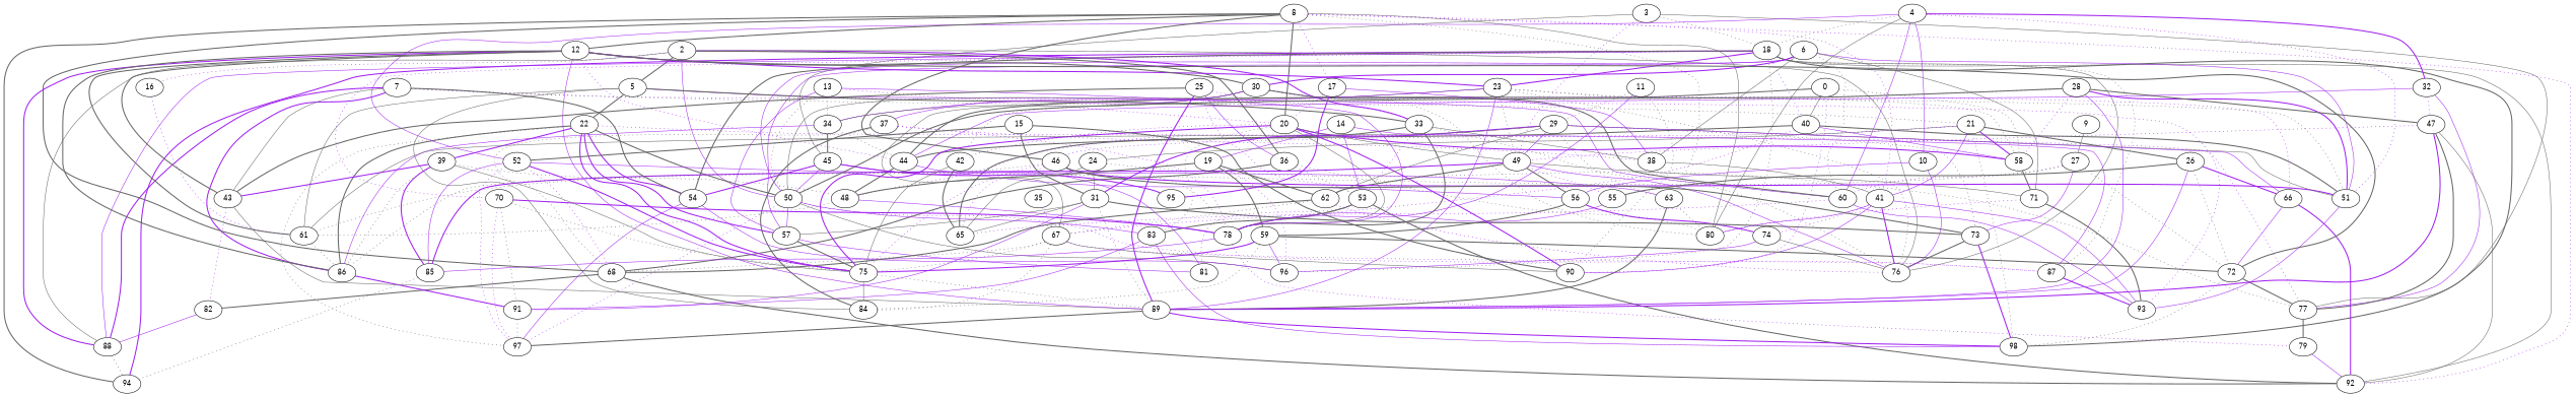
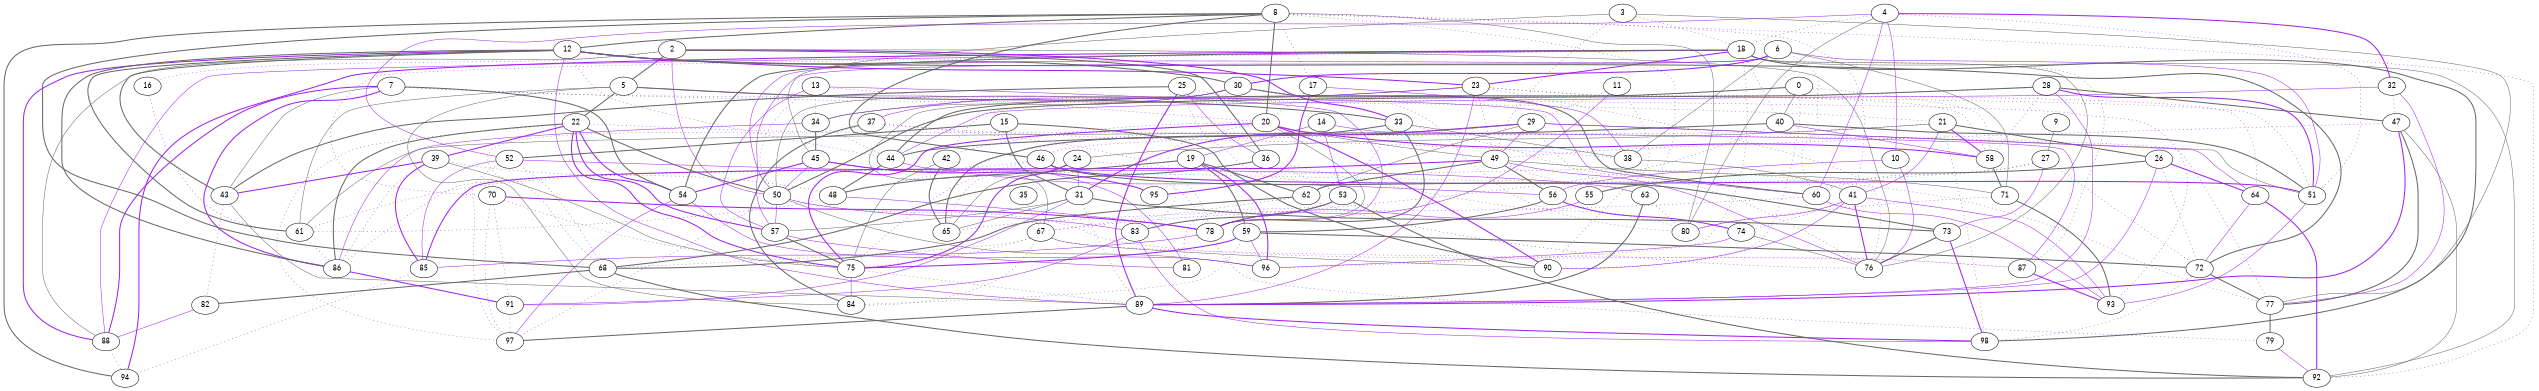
  strict graph {
    fontname=Lato
    node [fontname=Lato]
    edge [color=gray40 fontname=Lato is_available=True prob=1.0 style=bold]
    0
    40
    44
    58
    90
    51
    67
    56
    48
    71
    24
    77
    31
    65
    27
    60
    61
    72
    73
    2
    5
    16
    33
    36
    50
    76
    88
    22
    84
    38
    78
    53
    80
    68
    57
    87
    96
    83
    97
    94
    3
    18
    45
    49
    54
    92
    23
    70
    98
    95
    81
    62
    55
    85
    79
    4
    10
    32
    52
    47
    93
    63
    75
    86
    39
    6
    30
    34
-   66
+   66 [label=64]
    37
    41
    7
    21
    43
    46
    26
    89
    82
    91
    8
    12
    17
    20
    42
    74
    9
    59
    11
    29
    13
    14
    19
    15
    25
    28
    35
    0 -- 40 [prob=0.712997806608 style=solid]
    0 -- 44
    0 -- 58 [style=dotted]
    0 -- 90 [color=purple prob=0.564957918754 style=dotted]
    40 -- 44 [prob=0.728632019085]
    40 -- 58 [color=purple style=solid]
    40 -- 51 [prob=0.47552702144]
    40 -- 67 [color=purple prob=0.898745552173 style=dotted]
    44 -- 56 [color=purple prob=0.881920980676 style=solid]
    44 -- 48 [prob=0.604914016353]
    58 -- 71 [prob=0.937133774575]
    51 -- 93 [color=purple prob=0.706991689431 style=solid]
    67 -- 90 [prob=0.508689114054 style=solid]
    67 -- 84 [prob=0.811384483862 style=dotted]
    67 -- 68 [prob=0.878336074755 style=dotted]
    67 -- 87 [color=purple prob=0.797032755844 style=dotted]
    67 -- 75 [prob=0.585795943543 style=dotted]
    56 -- 74 [color=purple prob=0.965750168089]
    56 -- 59 [prob=0.89259306069]
    48 -- 61 [prob=0.189349230301 style=dotted]
    48 -- 78 [color=purple prob=0.296681707678 style=solid]
    71 -- 80 [color=purple prob=0.193361080352 style=dotted]
    71 -- 93 [prob=0.901970054349]
    24 -- 77 [prob=0.231980640974 style=dotted]
    24 -- 31 [prob=0.0333355446182 style=solid]
    24 -- 65 [prob=0.423402274529 style=solid]
    77 -- 79
    31 -- 65 [style=solid]
    31 -- 73 [prob=0.0825552420498]
    31 -- 57 [prob=0.627312039501 style=solid]
    31 -- 89 [prob=0.099542246024 style=dotted]
    31 -- 91 [color=purple prob=0.745796061672 style=solid]
    27 -- 60 [color=purple prob=0.388487342901 style=dotted]
    27 -- 61 [prob=0.438061041921 style=dotted]
    27 -- 72 [prob=0.968235969016 style=dotted]
    27 -- 73 [color=purple prob=0.755911595428 style=solid]
    60 -- 65 [color=purple prob=0.672804222802 style=dotted]
    60 -- 93 [color=purple style=solid]
    61 -- 86 [style=dotted]
    72 -- 77
    72 -- 98 [prob=0.76111672182 style=dotted]
    73 -- 76 [prob=0.798678079209]
    73 -- 98 [color=purple prob=0.605190410046]
    2 -- 5 [prob=0.879213992305]
    2 -- 16 [color=purple prob=0.207824063488 style=dotted]
    2 -- 33 [color=purple prob=0.75741853504]
    2 -- 36 [prob=0.858114996607]
    2 -- 50 [color=purple style=solid]
    2 -- 76 [prob=0.439826245381 style=solid]
    2 -- 88 [prob=0.548475039195 style=solid]
    5 -- 60 [color=purple prob=0.355632623614 style=solid]
    5 -- 61 [prob=0.690968893368 style=solid]
    5 -- 33
    5 -- 22
    5 -- 84 [prob=0.190567140253 style=solid]
    16 -- 61 [color=purple prob=0.796386238885 style=dotted]
    33 -- 65
    33 -- 76 [style=dotted]
    33 -- 38 [prob=0.999358339712 style=solid]
    33 -- 78
    33 -- 53 [color=purple prob=0.568843473362 style=dotted]
    36 -- 53 [prob=0.614268703643 style=dotted]
    36 -- 80 [prob=0.802022726274 style=dotted]
    36 -- 68
    50 -- 57 [color=purple style=solid]
    50 -- 87 [color=purple prob=0.893660323526 style=dotted]
    50 -- 96 [prob=0.781045575755 style=solid]
    50 -- 83 [color=purple prob=0.857607699209 style=solid]
    50 -- 97 [color=purple prob=0.0748674118585 style=dotted]
    88 -- 94 [prob=0.547315916997 style=dotted]
    22 -- 77 [color=purple prob=0.0757754986795 style=dotted]
    22 -- 50 [prob=0.234407621234]
    22 -- 57 [color=purple prob=0.296020959076]
    22 -- 97 [prob=0.995680295759 style=dotted]
    22 -- 54 [color=purple prob=0.327936395546]
    22 -- 75 [color=purple prob=0.195991584534]
    22 -- 86
    22 -- 39 [color=purple prob=0.478801724909]
    38 -- 41 [prob=0.92942761008 style=solid]
    78 -- 85 [color=purple prob=0.941897694118 style=solid]
    78 -- 79 [color=purple prob=0.51129738992 style=dotted]
    53 -- 78 [prob=0.738149735621 style=solid]
    53 -- 83 [prob=0.310099003766]
    53 -- 92 [prob=0.647207670509]
    53 -- 81 [color=purple prob=0.437637410231 style=dotted]
    68 -- 92 [prob=0.549239967537]
    68 -- 82 [prob=0.524530805779]
    57 -- 81 [color=purple prob=0.573438347289 style=solid]
    57 -- 75 [prob=0.513508462042]
    87 -- 93 [color=purple prob=0.615621337252]
    83 -- 98 [color=purple prob=0.676655242023 style=solid]
    83 -- 91 [color=purple prob=0.759191651139 style=solid]
    3 -- 77 [prob=0.118206901979 style=solid]
    3 -- 18 [style=dotted]
    3 -- 45 [style=solid]
    3 -- 49 [color=purple prob=0.826608452863 style=dotted]
    18 -- 40 [color=purple prob=0.265943478823 style=dotted]
    18 -- 76 [prob=0.597158097432 style=solid]
    18 -- 88 [color=purple style=solid]
    18 -- 87 [prob=0.609811225573 style=dotted]
    18 -- 96 [prob=0.0793671895713 style=dotted]
    18 -- 94 [color=purple]
    18 -- 54 [prob=0.127390572569]
    18 -- 92 [style=solid]
    18 -- 23 [color=purple prob=0.741481603658]
    18 -- 70 [color=purple prob=0.722469305559 style=dotted]
    18 -- 98 [prob=0.380751318236]
    45 -- 50 [color=purple prob=0.467418277096 style=solid]
    45 -- 54 [color=purple prob=0.199345808427]
    45 -- 95 [color=purple]
    45 -- 81 [color=purple prob=0.761128869232 style=solid]
    49 -- 56 [prob=0.212183870837]
    49 -- 71 [style=solid]
    49 -- 76 [color=purple style=solid]
    49 -- 62 [prob=0.831665437174]
    49 -- 55 [color=purple prob=0.64432706068 style=dotted]
    49 -- 85 [color=purple prob=0.060066879001]
    54 -- 96 [color=purple style=solid]
    54 -- 97 [color=purple prob=0.242689518695 style=solid]
    23 -- 58 [prob=0.532260773457 style=dotted]
    23 -- 51 [prob=0.439538374195 style=dotted]
    23 -- 67 [prob=0.333011446747 style=solid]
    23 -- 76 [prob=0.473386648221 style=dotted]
    23 -- 49 [prob=0.530280942726 style=dotted]
    23 -- 34 [color=purple prob=0.00372403625031 style=solid]
    23 -- 89 [color=purple prob=0.361688777783 style=solid]
    70 -- 78 [color=purple]
    70 -- 97 [color=purple style=dotted]
    70 -- 75 [prob=0.0164281755674 style=dotted]
    70 -- 91 [prob=0.751919973446 style=dotted]
    62 -- 67 [style=dotted]
    62 -- 76 [color=purple prob=0.546374856759 style=dotted]
    62 -- 68 [prob=0.0626609352035]
    55 -- 78 [color=purple style=solid]
    85 -- 94 [style=dotted]
    79 -- 92 [color=purple prob=0.611686209122 style=solid]
    4 -- 51 [color=purple prob=0.131869208187 style=dotted]
    4 -- 60 [color=purple prob=0.115680650591 style=solid]
    4 -- 80 [prob=0.265670753599 style=solid]
    4 -- 18 [style=dotted]
    4 -- 10 [color=purple prob=0.83114050686 style=solid]
    4 -- 32 [color=purple]
    4 -- 52 [color=purple prob=0.488903745217 style=solid]
    10 -- 56 [color=purple style=solid]
    10 -- 76 [color=purple prob=0.0788143584714 style=solid]
    32 -- 44 [color=purple style=solid]
    32 -- 77 [color=purple style=solid]
    32 -- 47 [color=purple prob=0.287643033561 style=dotted]
    52 -- 68 [color=purple prob=0.151268236221 style=dotted]
    52 -- 97 [color=purple prob=0.28400625259 style=dotted]
    52 -- 85 [color=purple prob=0.0888251463501 style=solid]
    52 -- 63 [color=purple prob=0.918654768075 style=solid]
-   52 -- 75 [color=purple prob=0.337658379871]
+   24 -- 75 [color=purple prob=0.337658379871]
    47 -- 77 [prob=0.517671481772]
    47 -- 49 [color=purple prob=0.94526726594 style=dotted]
    47 -- 92 [prob=0.658105919825 style=solid]
    47 -- 89 [color=purple]
    63 -- 80 [prob=0.0398649842909 style=dotted]
    63 -- 89
    75 -- 84 [prob=0.827654293741 style=solid]
    75 -- 89 [prob=0.910913494012 style=dotted]
    86 -- 91 [color=purple prob=0.022279409311]
    39 -- 48 [prob=0.851690308952 style=dotted]
    39 -- 85 [color=purple prob=0.270605529314]
    39 -- 75 [prob=0.0404621477808 style=solid]
    39 -- 86 [prob=0.604453878264 style=dotted]
    39 -- 43 [color=purple prob=0.644569619697]
    6 -- 51 [color=purple prob=0.529884840355 style=solid]
    6 -- 71 [style=solid]
    6 -- 60 [prob=0.529252474967 style=dotted]
    6 -- 50 [color=purple prob=0.85708309815 style=solid]
    6 -- 38 [prob=0.573227242007 style=solid]
    6 -- 57 [color=purple prob=0.813660466175 style=solid]
    6 -- 30 [color=purple prob=0.27229654671]
    30 -- 60
    30 -- 50 [prob=0.758074034106 style=solid]
    30 -- 80 [prob=0.17435202477 style=dotted]
    30 -- 34 [style=solid]
    30 -- 66 [color=purple prob=0.0894225602647 style=dotted]
    30 -- 37 [color=purple style=solid]
    34 -- 44 [style=dotted]
    34 -- 45 [prob=0.346490244131]
    34 -- 86 [color=purple style=solid]
    66 -- 72 [color=purple prob=0.561673338274 style=solid]
    66 -- 92 [color=purple prob=0.420824897381]
    37 -- 84 [prob=0.300833237142]
    37 -- 38 [color=purple prob=0.091969281694 style=dotted]
    37 -- 78 [color=purple prob=0.198350241548 style=dotted]
    37 -- 68 [prob=0.556890428725 style=dotted]
    41 -- 90 [color=purple style=solid]
    41 -- 76 [color=purple]
    41 -- 80 [color=purple prob=0.689659987468 style=solid]
    41 -- 93 [color=purple prob=0.943979302902 style=solid]
    41 -- 74 [color=purple prob=0.832852253225 style=dotted]
    7 -- 88 [color=purple prob=0.540646476198]
    7 -- 54 [prob=0.635428076257]
    7 -- 93 [color=purple prob=0.396681131729 style=dotted]
    7 -- 86 [color=purple prob=0.0971835687538]
    7 -- 21 [prob=0.761925853889 style=dotted]
    7 -- 43 [prob=0.992729862611 style=solid]
    21 -- 58 [color=purple prob=0.918603371445]
    21 -- 24 [style=solid]
    21 -- 98 [prob=0.55070984868 style=dotted]
    21 -- 41 [color=purple prob=0.628231808591 style=solid]
    21 -- 46 [color=purple prob=0.979188224469 style=dotted]
    21 -- 26 [prob=0.902798047323]
    43 -- 89 [prob=0.606258598789 style=solid]
    43 -- 82 [color=purple style=dotted]
    46 -- 51 [color=purple]
    46 -- 65 [color=purple prob=0.548965837787 style=dotted]
    46 -- 73
    46 -- 78 [prob=0.0919745152171 style=dotted]
    46 -- 75 [color=purple style=dotted]
    46 -- 86 [style=dotted]
    26 -- 72 [prob=0.867938943658 style=dotted]
    26 -- 55
    26 -- 66 [color=purple prob=0.7939320415]
    26 -- 89 [color=purple prob=0.399215509295 style=solid]
    89 -- 97 [prob=0.838624800745]
    89 -- 98 [color=purple prob=0.616372750469]
    82 -- 88 [color=purple prob=0.687534729155 style=solid]
    91 -- 97 [prob=0.14402128543 style=dotted]
    8 -- 80 [prob=0.37089235805 style=solid]
    8 -- 68
    8 -- 94 [prob=0.854491808048]
    8 -- 92 [color=purple prob=0.349670177539 style=dotted]
    8 -- 63 [prob=0.805759514014 style=dotted]
    8 -- 41 [color=purple style=dotted]
    8 -- 46 [prob=0.198631234167]
    8 -- 12 [prob=0.638536817574]
    8 -- 17 [color=purple prob=0.751027770485 style=dotted]
    8 -- 20 [prob=0.992193485906]
    12 -- 44 [color=purple style=dotted]
    12 -- 61 [prob=0.248265284169]
    12 -- 72
    12 -- 88 [color=purple prob=0.627253113889]
    12 -- 23 [color=purple prob=0.573366155006]
    12 -- 86 [prob=0.655570553173]
    12 -- 30 [prob=0.957774768572]
    12 -- 43
    12 -- 89 [color=purple prob=0.400921241452 style=solid]
    17 -- 38 [color=purple style=solid]
    17 -- 95 [color=purple prob=0.556191155113]
    17 -- 20 [color=purple prob=0.558439223706 style=dotted]
    20 -- 58 [color=purple prob=0.921373017696]
    20 -- 90 [color=purple prob=0.299383705933]
    20 -- 78 [style=solid]
    20 -- 83 [prob=0.201414570678 style=dotted]
    20 -- 49 [prob=0.796157068898 style=solid]
    20 -- 75 [color=purple]
    20 -- 42 [color=purple prob=0.322933648792 style=dotted]
    42 -- 65 [prob=0.426686813049]
    42 -- 75 [prob=0.26784868861 style=solid]
    74 -- 76 [prob=0.659262266638 style=solid]
    74 -- 96 [color=purple prob=0.45472232333 style=solid]
    9 -- 27 [prob=0.271694235256 style=solid]
    59 -- 72
    59 -- 84 [prob=0.24836579615 style=dotted]
    59 -- 96 [color=purple prob=0.228938912311 style=solid]
    59 -- 75 [color=purple]
    11 -- 90 [prob=0.174586803499 style=dotted]
    11 -- 78 [color=purple style=solid]
    11 -- 29 [prob=0.529482054351 style=dotted]
    29 -- 51 [style=solid]
    29 -- 48 [color=purple prob=0.917533093225 style=dotted]
    29 -- 31 [color=purple prob=0.82165670068]
    29 -- 61 [prob=0.254296478695 style=solid]
-   29 -- 73 [prob=0.164494021713 style=dotted]
    29 -- 49 [color=purple prob=0.424643965986 style=solid]
    29 -- 62 [prob=0.857010038822 style=solid]
    29 -- 63 [style=dotted]
    29 -- 66 [color=purple prob=0.73324580562 style=solid]
    13 -- 50 [prob=0.492453215456 style=dotted]
    13 -- 78 [color=purple prob=0.0861035027393 style=solid]
    13 -- 57 [color=purple prob=0.753651797557 style=solid]
    13 -- 34 [color=purple prob=0.749560860427 style=dotted]
    13 -- 20 [color=purple prob=0.103736983995 style=dotted]
    14 -- 53 [color=purple prob=0.862158388716 style=solid]
    14 -- 87 [color=purple style=solid]
    14 -- 19 [color=purple prob=0.0376115107377 style=solid]
    19 -- 48
-   19 -- 96 [color=purple style=dotted]
+   19 -- 96 [color=purple]
    19 -- 62 [prob=0.88034869859]
    19 -- 59
    15 -- 90 [prob=0.917449983514]
    15 -- 31 [prob=0.310302077801]
    15 -- 52 [prob=0.0954845630122]
    25 -- 33 [color=purple prob=0.673586034182 style=dotted]
    25 -- 36 [color=purple style=solid]
    25 -- 53 [color=purple prob=0.836877821468 style=dotted]
    25 -- 43 [prob=0.887387846044]
    25 -- 89 [color=purple prob=0.325952377593]
    28 -- 58 [color=purple prob=0.685106533453 style=dotted]
    28 -- 51 [color=purple prob=0.219093647008]
    28 -- 50 [prob=0.695879563651]
    28 -- 47 [prob=0.793751092201]
    28 -- 89 [color=purple prob=0.747028895531 style=solid]
    28 -- 42 [prob=0.582869096966 style=dotted]
    35 -- 67 [color=purple style=dotted]
  }
